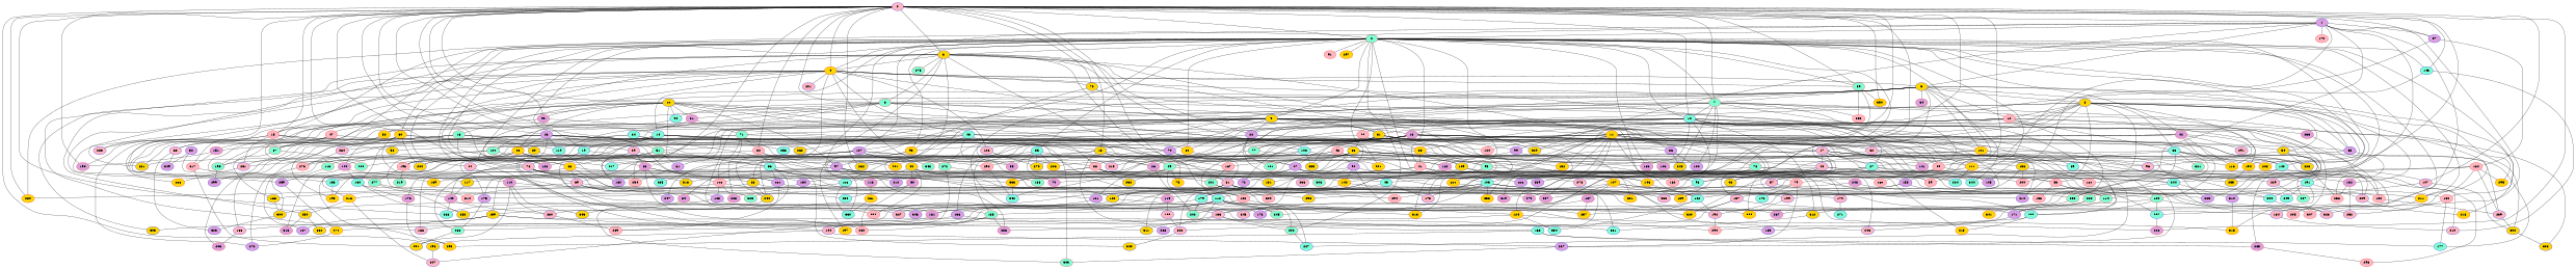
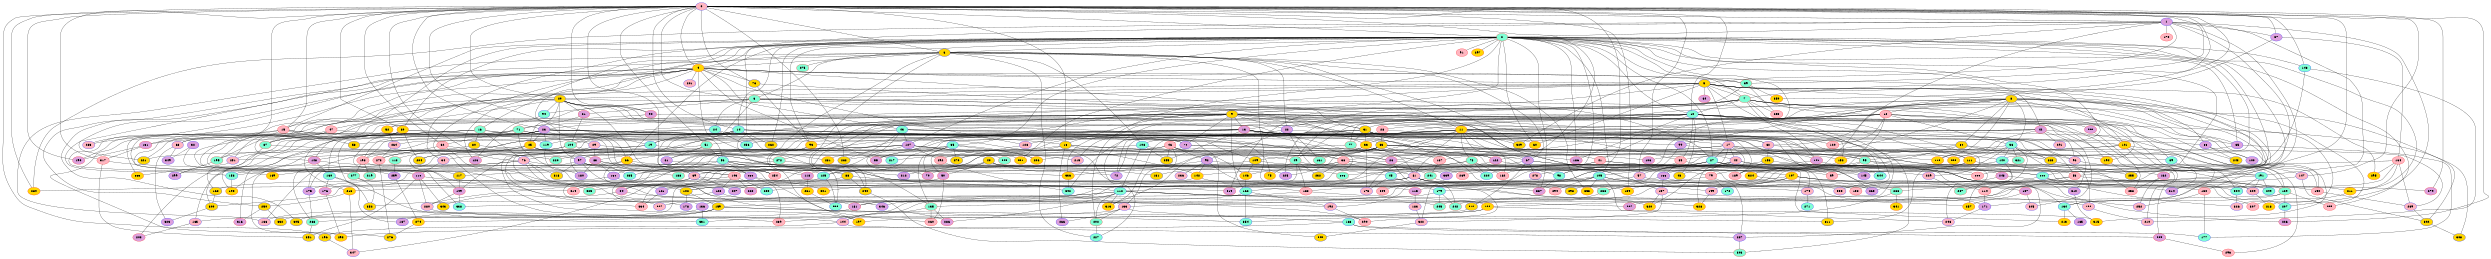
  graph {
    node [color=blue fillcolor=gold style=filled]
    0 [fillcolor=lightpink]
    1 [fillcolor=plum]
    2 [color=red fillcolor=aquamarine]
    3
    4 [color=red]
    6 [color=red fillcolor=aquamarine]
    7 [color=red fillcolor=aquamarine]
    10 [fillcolor=aquamarine]
    14 [fillcolor=aquamarine]
    15 [color=red fillcolor=lightpink]
    18
    20
    23 [fillcolor=plum]
    30 [color=red]
    37 [fillcolor=plum]
    39 [color=red fillcolor=aquamarine]
    51 [color=red fillcolor=aquamarine]
    57 [fillcolor=lightpink]
    66 [color=red]
    73
    76 [fillcolor=lightpink]
    82 [color=red fillcolor=lightpink]
    90 [color=red fillcolor=plum]
-   114 [color=red fillcolor=aquamarine]
+   114 [color=red fillcolor=lightpink]
    139 [color=red]
    143 [fillcolor=aquamarine]
    147 [fillcolor=lightpink]
    167 [color=red fillcolor=lightpink]
    190 [color=red fillcolor=plum]
    196
    226 [color=red fillcolor=plum]
    254 [color=red fillcolor=lightpink]
    279 [color=red fillcolor=plum]
    282
    284 [color=red]
    317 [color=red fillcolor=lightpink]
    338 [fillcolor=aquamarine]
    339 [fillcolor=plum]
    350 [color=red]
    5
    53 [color=red fillcolor=lightpink]
    79 [color=red fillcolor=lightpink]
    170 [color=red fillcolor=lightpink]
    191 [fillcolor=aquamarine]
    207 [fillcolor=aquamarine]
    267 [color=red fillcolor=plum]
    329
    330 [fillcolor=aquamarine]
    9
    19 [fillcolor=aquamarine]
    27 [fillcolor=aquamarine]
    34 [fillcolor=lightpink]
    35 [fillcolor=aquamarine]
    41 [color=red fillcolor=lightpink]
    42 [color=red fillcolor=plum]
    59 [color=red fillcolor=lightpink]
    60 [color=red]
    65 [fillcolor=plum]
    91 [color=red fillcolor=lightpink]
    93 [color=red]
    105 [fillcolor=aquamarine]
    126 [color=red fillcolor=plum]
    127 [fillcolor=plum]
    130 [color=red fillcolor=lightpink]
    140 [fillcolor=aquamarine]
    144 [fillcolor=lightpink]
    148 [color=red fillcolor=plum]
    186 [color=red fillcolor=plum]
    202 [color=red fillcolor=aquamarine]
    205 [color=red fillcolor=lightpink]
    208 [color=red]
    211 [color=red]
    231 [color=red]
    244 [fillcolor=aquamarine]
    262
    297 [color=red]
    306 [color=red fillcolor=aquamarine]
    337 [color=red fillcolor=plum]
    11 [color=red]
    22 [fillcolor=plum]
    67 [fillcolor=plum]
    69 [fillcolor=lightpink]
    88
    108 [fillcolor=aquamarine]
    115 [color=red fillcolor=plum]
    166 [fillcolor=lightpink]
    221
    227 [fillcolor=aquamarine]
    275 [color=red fillcolor=aquamarine]
    283 [fillcolor=lightpink]
    353 [color=red]
    16 [color=red fillcolor=aquamarine]
    43 [fillcolor=aquamarine]
    47 [color=red fillcolor=lightpink]
    55 [color=red fillcolor=plum]
    68 [fillcolor=lightpink]
    86 [fillcolor=plum]
    128 [fillcolor=lightpink]
    153 [fillcolor=aquamarine]
    169 [color=red]
    201 [fillcolor=lightpink]
    240
    250
    305
    101 [color=red]
    21 [color=red fillcolor=plum]
    24 [fillcolor=aquamarine]
    31
    33 [color=red]
    94 [fillcolor=aquamarine]
    195 [color=red fillcolor=aquamarine]
    52 [color=red]
    83 [color=red fillcolor=plum]
    100 [fillcolor=plum]
    141 [color=red fillcolor=plum]
    171 [fillcolor=plum]
    225 [fillcolor=plum]
    229 [fillcolor=lightpink]
    243
    253 [color=red fillcolor=lightpink]
    272 [color=red fillcolor=aquamarine]
    302
    49 [color=red fillcolor=aquamarine]
    214 [fillcolor=plum]
    85 [color=red fillcolor=lightpink]
    28 [color=red fillcolor=lightpink]
    48
    77 [color=red fillcolor=aquamarine]
    89 [fillcolor=aquamarine]
    111 [color=red]
    119 [fillcolor=aquamarine]
    124 [color=red]
    199 [fillcolor=lightpink]
    308
    336 [color=red]
    345 [fillcolor=lightpink]
    26 [color=red fillcolor=plum]
    109
    187 [fillcolor=plum]
    204
    273 [color=red fillcolor=lightpink]
    281 [color=red]
    334 [color=red fillcolor=lightpink]
    74 [fillcolor=plum]
    58
    138 [color=red fillcolor=lightpink]
    251 [fillcolor=lightpink]
    142 [color=red]
    266 [fillcolor=plum]
    292 [color=red fillcolor=lightpink]
    38 [color=red fillcolor=lightpink]
    97 [fillcolor=plum]
    152 [color=red]
    106 [color=red fillcolor=plum]
    25 [color=red]
    81 [fillcolor=lightpink]
    117
-   276 [fillcolor=plum]
+   276
    277 [color=red fillcolor=aquamarine]
    335 [color=red]
    62 [fillcolor=lightpink]
    56 [fillcolor=aquamarine]
    63
    103 [color=red fillcolor=lightpink]
    160 [fillcolor=aquamarine]
    165 [fillcolor=lightpink]
    193 [color=red]
    198 [color=red fillcolor=lightpink]
    203 [color=red fillcolor=plum]
    223
    87 [color=red fillcolor=aquamarine]
    189 [color=red fillcolor=lightpink]
    327 [fillcolor=lightpink]
    99 [fillcolor=plum]
    164 [color=red fillcolor=lightpink]
    319 [color=red fillcolor=plum]
    61 [fillcolor=plum]
    293 [color=red]
    121 [fillcolor=plum]
    123 [fillcolor=plum]
    176 [color=red fillcolor=plum]
    304 [fillcolor=aquamarine]
    157 [fillcolor=lightpink]
    234 [fillcolor=plum]
    185 [fillcolor=plum]
    192 [fillcolor=lightpink]
    268 [color=red fillcolor=aquamarine]
    318
    102
    303 [color=red fillcolor=aquamarine]
    145 [fillcolor=plum]
    210 [fillcolor=lightpink]
    287 [color=red fillcolor=aquamarine]
    241 [color=red fillcolor=aquamarine]
    347 [fillcolor=lightpink]
    351
    8
    12 [color=red fillcolor=lightpink]
    17 [fillcolor=lightpink]
    64 [color=red fillcolor=plum]
    218 [color=red]
    255
    259 [fillcolor=plum]
    295 [color=red]
    344 [fillcolor=aquamarine]
    158 [color=red fillcolor=lightpink]
    237 [fillcolor=plum]
    172 [fillcolor=aquamarine]
    249 [fillcolor=aquamarine]
    209 [fillcolor=lightpink]
    245 [color=red fillcolor=aquamarine]
    13 [color=red fillcolor=plum]
    71 [color=red fillcolor=aquamarine]
    135 [color=red fillcolor=aquamarine]
    150 [color=red fillcolor=lightpink]
    162 [fillcolor=aquamarine]
    180 [fillcolor=plum]
    285 [color=red fillcolor=plum]
    197 [color=red]
    298
    110 [color=red fillcolor=plum]
    215 [fillcolor=lightpink]
    70 [color=red fillcolor=plum]
    84 [color=red fillcolor=plum]
    206 [color=red]
    270
    132 [color=red fillcolor=plum]
    134 [fillcolor=aquamarine]
    116 [color=red]
    96 [fillcolor=lightpink]
    104 [color=red fillcolor=aquamarine]
    129 [color=red fillcolor=aquamarine]
    136 [fillcolor=plum]
    291 [fillcolor=lightpink]
    300
    177 [fillcolor=aquamarine]
    118 [color=red fillcolor=plum]
    112 [fillcolor=aquamarine]
    133 [fillcolor=lightpink]
    325 [color=red fillcolor=aquamarine]
    246 [fillcolor=lightpink]
    294 [color=red fillcolor=lightpink]
    174 [fillcolor=lightpink]
    247 [fillcolor=plum]
    181 [color=red fillcolor=plum]
    348 [color=red fillcolor=aquamarine]
    252 [fillcolor=lightpink]
    265 [fillcolor=plum]
    316 [color=red fillcolor=plum]
    307 [color=red fillcolor=lightpink]
    326 [fillcolor=lightpink]
    310 [fillcolor=plum]
    288 [color=red fillcolor=aquamarine]
    54
    182 [color=red fillcolor=lightpink]
    46 [color=red fillcolor=lightpink]
    72 [fillcolor=plum]
    78 [color=red fillcolor=aquamarine]
    173 [fillcolor=lightpink]
    313 [color=red]
    45 [fillcolor=aquamarine]
    92 [fillcolor=plum]
    161 [color=red fillcolor=aquamarine]
    212 [fillcolor=plum]
    278 [fillcolor=lightpink]
    311
    312
    328 [color=red]
    314 [color=red fillcolor=lightpink]
    194 [color=red]
    355
    183 [fillcolor=lightpink]
    29 [fillcolor=lightpink]
    80
    299 [fillcolor=plum]
    75 [color=red]
    264 [fillcolor=lightpink]
    151 [color=red fillcolor=plum]
    349 [fillcolor=plum]
    323 [fillcolor=plum]
    332
    36 [fillcolor=aquamarine]
    122 [color=red fillcolor=plum]
    200 [color=red fillcolor=lightpink]
    120 [color=red fillcolor=lightpink]
    178 [fillcolor=plum]
    233 [color=red fillcolor=plum]
    315 [color=red]
    324 [color=red]
    44 [fillcolor=lightpink]
    155 [fillcolor=plum]
    320 [color=red]
    274 [color=red]
    256 [fillcolor=aquamarine]
    340
    98 [fillcolor=aquamarine]
    235 [fillcolor=aquamarine]
    342 [fillcolor=aquamarine]
    217 [fillcolor=aquamarine]
    154 [fillcolor=plum]
    260 [color=red fillcolor=lightpink]
    269 [color=red fillcolor=lightpink]
    95 [color=red fillcolor=aquamarine]
    184 [fillcolor=lightpink]
    238 [color=red fillcolor=aquamarine]
    257 [color=red]
    321 [color=red fillcolor=aquamarine]
    175 [fillcolor=plum]
    107 [color=red]
    232
    159
    239 [fillcolor=lightpink]
    156
    296 [color=red fillcolor=lightpink]
    131
    258 [color=red fillcolor=lightpink]
    125 [fillcolor=aquamarine]
    224 [fillcolor=aquamarine]
    301 [color=red]
    216 [color=red]
    228 [color=red fillcolor=plum]
    220 [color=red fillcolor=aquamarine]
    168
    188 [color=red fillcolor=aquamarine]
    286 [color=red fillcolor=plum]
    354 [fillcolor=aquamarine]
    50 [color=red fillcolor=plum]
    146 [color=red]
    149 [color=red fillcolor=plum]
    213 [color=red]
    333 [fillcolor=lightpink]
    242 [color=red fillcolor=aquamarine]
    289 [color=red fillcolor=lightpink]
    163 [fillcolor=aquamarine]
    309 [color=red fillcolor=lightpink]
    113 [color=red fillcolor=aquamarine]
    352
    179 [fillcolor=aquamarine]
    236 [fillcolor=lightpink]
    280 [fillcolor=lightpink]
    230 [fillcolor=aquamarine]
    331 [fillcolor=aquamarine]
    290 [color=red fillcolor=lightpink]
    219 [color=red fillcolor=aquamarine]
    346 [fillcolor=plum]
    322 [fillcolor=lightpink]
    32 [fillcolor=plum]
    343
    248 [color=red fillcolor=plum]
    137 [color=red fillcolor=plum]
    40
    341 [color=red]
    261 [color=red]
    271 [fillcolor=aquamarine]
    0 -- 1
    0 -- 2
    0 -- 3
    0 -- 4
    0 -- 6
    0 -- 7
    0 -- 10
    0 -- 14
    0 -- 15
    0 -- 18
    0 -- 20
    0 -- 23
    0 -- 30
    0 -- 37
    0 -- 39
    0 -- 51
    0 -- 57
    0 -- 66
    0 -- 73
    0 -- 76
    0 -- 82
    0 -- 90
    0 -- 114
    0 -- 139
    0 -- 143
    0 -- 147
    0 -- 167
    0 -- 190
    0 -- 196
    0 -- 226
    0 -- 254
    0 -- 279
    0 -- 282
    0 -- 284
    0 -- 317
    0 -- 338
    0 -- 339
    0 -- 350
    1 -- 2
    1 -- 37
    1 -- 284
    1 -- 5
    1 -- 53
    1 -- 79
    1 -- 170
    1 -- 191
    1 -- 207
    1 -- 267
    1 -- 329
    1 -- 330
    2 -- 3
    2 -- 4
    2 -- 7
    2 -- 10
    2 -- 14
    2 -- 15
    2 -- 30
    2 -- 39
    2 -- 66
    2 -- 143
    2 -- 9
    2 -- 19
    2 -- 27
    2 -- 34
    2 -- 35
    2 -- 41
    2 -- 42
    2 -- 59
    2 -- 60
    2 -- 65
    2 -- 91
    2 -- 93
    2 -- 105
    2 -- 126
    2 -- 127
    2 -- 130
    2 -- 140
    2 -- 144
    2 -- 148
    2 -- 186
    2 -- 202
    2 -- 205
    2 -- 208
    2 -- 211
    2 -- 231
    2 -- 244
    2 -- 262
    2 -- 297
    2 -- 306
    2 -- 337
    3 -- 4
    3 -- 6
    3 -- 329
    3 -- 11
    3 -- 22
    3 -- 67
    3 -- 69
    3 -- 88
    3 -- 108
    3 -- 115
    3 -- 166
    3 -- 221
    3 -- 227
    3 -- 275
    3 -- 283
    3 -- 353
    4 -- 15
    4 -- 39
    4 -- 73
    4 -- 5
    4 -- 27
    4 -- 16
    4 -- 43
    4 -- 47
    4 -- 55
    4 -- 68
    4 -- 86
    4 -- 128
    4 -- 153
    4 -- 169
    4 -- 201
    4 -- 240
    4 -- 250
    4 -- 305
    6 -- 9
    6 -- 19
    6 -- 101
    6 -- 21
    6 -- 24
    6 -- 31
    6 -- 33
    6 -- 94
    6 -- 195
    7 -- 10
    7 -- 22
    7 -- 52
    7 -- 83
    7 -- 100
    7 -- 141
    7 -- 171
    7 -- 225
    7 -- 229
    7 -- 243
    7 -- 253
    7 -- 272
    7 -- 302
    10 -- 186
    10 -- 227
    10 -- 43
    10 -- 49
    10 -- 214
    10 -- 85
    10 -- 28
    10 -- 48
    10 -- 77
    10 -- 89
    10 -- 111
    10 -- 119
    10 -- 124
    10 -- 199
    10 -- 308
    10 -- 336
    10 -- 345
    14 -- 18
    14 -- 19
    14 -- 262
    14 -- 26
    14 -- 109
    14 -- 187
    14 -- 204
    14 -- 273
    14 -- 281
    14 -- 334
    15 -- 190
    15 -- 283
    15 -- 74
    15 -- 58
    15 -- 138
    15 -- 251
    18 -- 34
    18 -- 49
    18 -- 26
    18 -- 142
    18 -- 266
    18 -- 292
    20 -- 90
    20 -- 254
    20 -- 21
    20 -- 94
    20 -- 38
    20 -- 97
    20 -- 152
    20 -- 106
    20 -- 25
    20 -- 81
    20 -- 117
    20 -- 276
    20 -- 277
    20 -- 335
    23 -- 67
    23 -- 119
    23 -- 25
    23 -- 62
    23 -- 56
    23 -- 63
    23 -- 103
    23 -- 160
    23 -- 165
    23 -- 193
    23 -- 198
    23 -- 203
    23 -- 223
    30 -- 148
    30 -- 119
    30 -- 204
    30 -- 87
    30 -- 189
    30 -- 327
    37 -- 99
    37 -- 164
    39 -- 350
    39 -- 253
    39 -- 319
    51 -- 66
    51 -- 56
    51 -- 61
    51 -- 293
    57 -- 130
    57 -- 121
    66 -- 69
    66 -- 123
    66 -- 176
    66 -- 304
    73 -- 93
    73 -- 157
    76 -- 193
    76 -- 121
    76 -- 234
-   76 -- 185
    76 -- 192
    76 -- 268
    76 -- 318
    82 -- 153
    82 -- 97
    82 -- 102
    90 -- 195
    90 -- 303
    114 -- 171
    143 -- 145
    143 -- 210
    147 -- 302
    147 -- 287
    167 -- 241
    196 -- 347
    317 -- 336
    317 -- 351
    5 -- 6
    5 -- 7
    5 -- 18
    5 -- 20
    5 -- 60
    5 -- 55
    5 -- 101
    5 -- 8
    5 -- 12
    5 -- 17
    5 -- 64
    5 -- 218
    5 -- 255
    5 -- 259
    5 -- 295
    5 -- 344
    53 -- 114
    53 -- 207
    53 -- 158
    79 -- 138
    79 -- 237
    79 -- 172
    191 -- 304
    191 -- 249
    191 -- 209
    191 -- 245
    207 -- 226
    9 -- 23
    9 -- 139
    9 -- 191
    9 -- 11
    9 -- 22
    9 -- 240
    9 -- 31
    9 -- 52
    9 -- 141
    9 -- 85
    9 -- 74
    9 -- 97
    9 -- 87
    9 -- 61
    9 -- 158
    9 -- 13
    9 -- 71
    9 -- 135
    9 -- 150
    9 -- 162
    9 -- 180
    9 -- 285
    19 -- 204
    19 -- 241
    19 -- 197
    27 -- 57
    27 -- 59
    27 -- 105
    27 -- 145
    27 -- 237
    27 -- 298
    34 -- 110
    35 -- 55
    35 -- 135
    35 -- 215
    35 -- 70
    35 -- 84
    35 -- 206
    35 -- 270
    41 -- 103
    41 -- 70
    41 -- 132
    41 -- 134
    42 -- 116
    42 -- 96
    42 -- 104
    42 -- 129
    42 -- 136
    42 -- 291
    42 -- 300
    60 -- 81
    65 -- 85
    65 -- 177
    93 -- 197
    93 -- 118
    105 -- 353
    105 -- 199
    105 -- 112
    105 -- 133
    105 -- 325
    105 -- 246
    105 -- 294
    105 -- 174
    127 -- 231
    127 -- 221
    127 -- 251
    127 -- 292
    127 -- 206
    127 -- 247
    127 -- 181
    127 -- 348
    130 -- 177
    130 -- 252
    140 -- 142
    140 -- 209
    140 -- 265
    144 -- 196
    144 -- 237
    148 -- 160
    148 -- 234
    148 -- 316
    202 -- 227
    211 -- 307
    244 -- 326
    244 -- 310
    244 -- 288
    11 -- 53
    11 -- 329
    11 -- 65
    11 -- 67
    11 -- 108
    11 -- 225
    11 -- 58
    11 -- 152
    11 -- 319
    11 -- 145
    11 -- 17
    11 -- 310
    11 -- 54
    11 -- 182
    11 -- 46
    11 -- 72
    11 -- 78
    11 -- 173
    11 -- 313
    22 -- 128
    22 -- 111
    22 -- 45
    22 -- 92
    22 -- 161
    67 -- 226
    67 -- 212
    67 -- 278
    67 -- 311
    67 -- 312
    69 -- 284
    69 -- 84
    69 -- 247
    69 -- 328
    88 -- 240
    88 -- 214
    88 -- 314
    108 -- 270
    108 -- 112
    108 -- 194
    108 -- 355
    115 -- 183
    16 -- 76
    16 -- 140
    16 -- 68
    16 -- 251
    16 -- 29
    16 -- 80
    16 -- 299
    43 -- 51
    43 -- 282
    43 -- 60
    43 -- 127
    43 -- 70
    43 -- 288
    43 -- 75
    43 -- 264
    47 -- 221
    47 -- 74
    47 -- 325
    47 -- 151
    68 -- 349
    68 -- 323
    86 -- 100
    86 -- 243
    128 -- 270
    153 -- 193
    240 -- 303
    250 -- 316
    250 -- 332
    101 -- 147
    101 -- 152
    101 -- 106
    101 -- 304
    101 -- 134
    21 -- 71
    21 -- 104
    24 -- 198
    24 -- 104
    24 -- 256
    24 -- 340
    31 -- 33
    31 -- 77
    31 -- 99
    31 -- 96
    31 -- 72
    31 -- 44
    31 -- 98
    31 -- 235
    31 -- 342
    33 -- 41
    33 -- 186
    33 -- 173
    33 -- 313
    33 -- 217
    94 -- 126
    195 -- 299
    52 -- 87
    52 -- 264
    83 -- 88
    83 -- 180
    83 -- 235
    83 -- 154
    83 -- 260
    141 -- 244
    141 -- 269
    171 -- 246
    229 -- 287
    272 -- 306
    272 -- 347
    302 -- 308
    49 -- 138
    49 -- 75
    49 -- 200
    49 -- 232
    49 -- 159
    85 -- 249
    85 -- 278
    85 -- 155
    28 -- 63
    28 -- 120
    28 -- 50
    77 -- 282
    77 -- 122
    89 -- 129
    111 -- 150
    111 -- 311
    111 -- 224
    119 -- 180
    124 -- 197
    124 -- 315
    124 -- 354
    199 -- 328
    336 -- 342
    26 -- 114
    26 -- 121
    26 -- 242
    109 -- 117
    109 -- 209
    109 -- 146
    273 -- 276
    74 -- 122
    74 -- 95
    74 -- 220
    138 -- 257
    138 -- 289
    251 -- 335
    142 -- 332
    142 -- 163
    292 -- 342
    38 -- 339
    38 -- 169
    38 -- 81
    38 -- 175
    38 -- 107
    38 -- 232
    97 -- 153
    97 -- 171
    97 -- 225
    97 -- 318
    97 -- 188
    97 -- 286
    152 -- 324
    25 -- 83
    25 -- 273
    25 -- 38
    25 -- 198
    25 -- 112
    25 -- 113
    81 -- 279
    81 -- 211
    81 -- 102
    81 -- 129
    81 -- 300
    81 -- 294
    81 -- 216
    117 -- 149
    277 -- 314
    277 -- 352
    62 -- 206
    62 -- 156
    62 -- 296
    56 -- 166
    56 -- 229
    56 -- 234
    56 -- 118
    56 -- 212
    56 -- 125
    56 -- 280
    63 -- 76
    63 -- 167
    63 -- 89
    63 -- 336
    63 -- 109
    63 -- 116
    63 -- 118
    63 -- 246
    63 -- 161
    63 -- 95
    103 -- 123
    103 -- 228
    103 -- 168
    103 -- 230
    160 -- 176
    160 -- 352
    160 -- 331
    165 -- 203
    198 -- 277
    198 -- 290
    198 -- 219
    223 -- 258
    87 -- 220
    87 -- 168
    99 -- 141
    99 -- 322
    164 -- 211
    164 -- 189
    164 -- 295
    164 -- 239
    164 -- 242
    61 -- 254
    121 -- 334
    123 -- 338
    123 -- 133
    176 -- 293
    304 -- 326
    157 -- 320
    157 -- 184
    157 -- 322
    234 -- 238
    234 -- 289
    192 -- 290
    268 -- 351
    102 -- 178
    102 -- 159
    241 -- 298
    241 -- 309
    8 -- 65
    8 -- 11
    8 -- 49
    8 -- 214
    8 -- 38
    8 -- 62
    8 -- 12
    8 -- 132
    8 -- 116
    8 -- 326
    8 -- 54
    8 -- 182
    8 -- 194
    8 -- 36
    8 -- 122
    8 -- 200
    12 -- 31
    12 -- 33
    12 -- 13
    12 -- 194
    12 -- 36
    12 -- 120
    12 -- 178
    12 -- 233
    12 -- 315
    12 -- 324
    17 -- 27
    17 -- 208
    17 -- 69
    17 -- 26
    17 -- 210
    17 -- 96
    17 -- 44
    17 -- 155
    17 -- 320
    259 -- 274
    237 -- 303
    209 -- 218
    13 -- 93
    13 -- 86
    13 -- 101
    13 -- 62
    13 -- 287
    13 -- 215
    13 -- 265
    13 -- 355
    13 -- 256
    13 -- 154
    13 -- 175
    13 -- 125
    13 -- 224
    13 -- 301
    71 -- 82
    71 -- 103
    71 -- 151
    71 -- 269
    71 -- 216
    71 -- 228
    135 -- 144
    135 -- 260
    135 -- 286
    150 -- 239
    162 -- 192
    162 -- 181
    162 -- 354
    285 -- 296
    110 -- 319
    110 -- 351
    110 -- 280
    110 -- 343
    84 -- 346
    84 -- 343
    132 -- 252
    132 -- 258
    134 -- 185
    134 -- 213
    96 -- 191
    104 -- 195
    104 -- 217
    104 -- 149
    129 -- 207
    129 -- 205
    129 -- 135
    129 -- 134
    136 -- 166
    136 -- 331
    300 -- 323
    118 -- 261
    112 -- 267
    112 -- 202
    112 -- 124
    112 -- 327
    112 -- 245
    112 -- 136
    112 -- 313
    112 -- 286
    112 -- 346
    133 -- 202
    133 -- 266
    133 -- 268
    133 -- 163
    174 -- 271
    181 -- 274
    310 -- 315
    288 -- 290
    288 -- 341
    54 -- 223
    54 -- 98
    54 -- 238
    54 -- 239
    46 -- 59
    46 -- 281
    46 -- 133
    46 -- 92
    46 -- 355
    46 -- 146
    46 -- 149
    78 -- 181
    78 -- 182
    78 -- 224
    78 -- 146
    78 -- 213
    45 -- 173
    45 -- 179
    92 -- 244
    92 -- 142
    92 -- 320
    92 -- 188
    92 -- 236
    312 -- 331
    194 -- 255
    183 -- 322
    29 -- 126
    29 -- 83
    29 -- 272
    80 -- 148
    80 -- 337
    264 -- 273
    151 -- 190
    151 -- 317
    36 -- 140
    36 -- 111
    36 -- 223
    36 -- 95
    36 -- 184
    36 -- 238
    36 -- 257
    36 -- 321
    122 -- 174
    122 -- 131
    233 -- 258
    324 -- 333
    44 -- 53
    44 -- 48
    44 -- 344
    44 -- 45
    44 -- 328
    44 -- 98
    155 -- 157
    155 -- 192
    155 -- 307
    274 -- 276
    98 -- 337
    154 -- 175
    154 -- 301
    95 -- 102
    95 -- 255
    95 -- 179
    95 -- 248
    184 -- 210
    238 -- 312
    175 -- 268
    107 -- 139
    107 -- 144
    107 -- 115
    107 -- 150
    107 -- 265
    107 -- 137
    159 -- 305
    159 -- 187
    159 -- 165
    159 -- 311
    159 -- 354
    239 -- 302
    156 -- 189
    156 -- 162
    156 -- 200
    125 -- 330
    125 -- 228
    216 -- 250
    216 -- 347
    168 -- 300
    50 -- 260
    50 -- 230
    146 -- 162
    149 -- 338
    149 -- 280
    163 -- 293
    163 -- 285
    163 -- 177
    113 -- 259
    179 -- 245
    179 -- 242
    179 -- 352
    280 -- 289
    322 -- 340
    32 -- 110
    32 -- 349
    248 -- 252
    248 -- 333
    137 -- 345
    137 -- 257
    40 -- 79
    40 -- 334
    40 -- 72
    40 -- 131
    40 -- 125
    40 -- 50
    261 -- 330
  }
